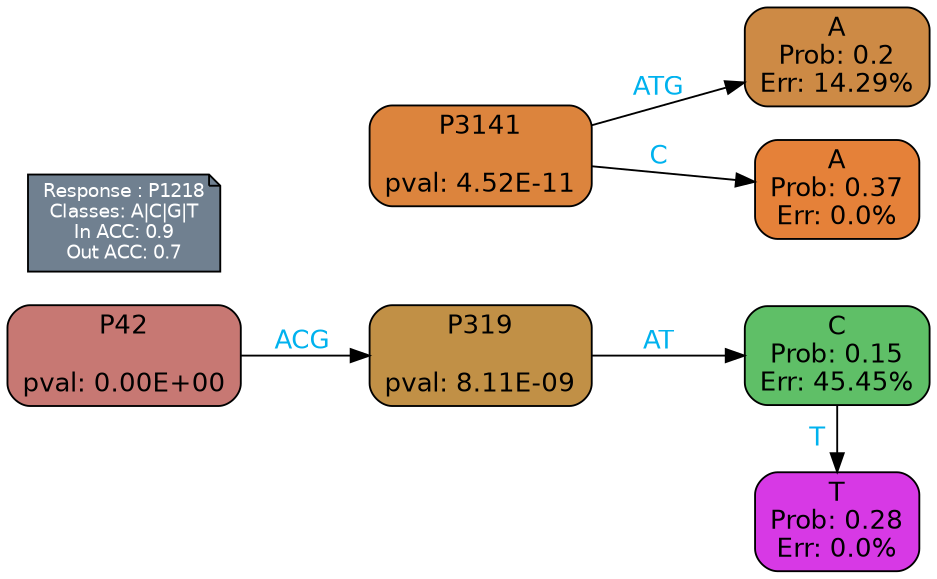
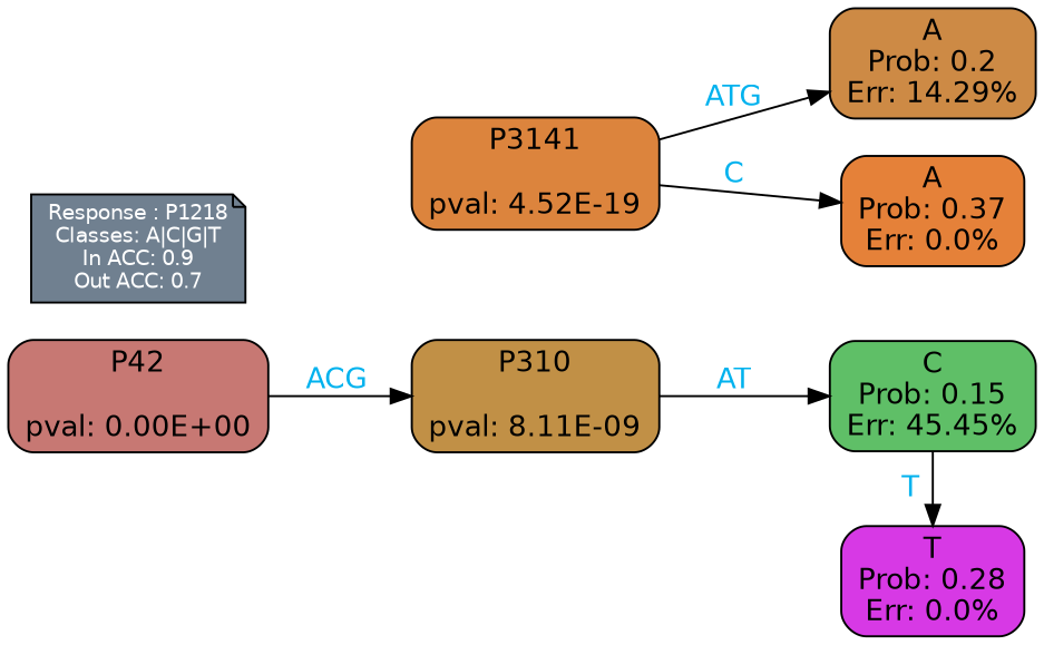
  digraph {
    rankdir=LR
    ranksep=equally
    splines=polylines
    node [color=black fontname=helvetica shape=box style="filled, rounded"]
    edge [fontcolor=deepskyblue2 fontname=helvetica]
    n1 [fillcolor="#5fbf67" label="C\nProb: 0.15\nErr: 45.45%"]
    n2 [fillcolor="#cd8a45" label="A\nProb: 0.2\nErr: 14.29%"]
    n3 [fillcolor="#e58139" label="A\nProb: 0.37\nErr: 0.0%"]
    n4 [fillcolor="#d739e5" label="T\nProb: 0.28\nErr: 0.0%"]
    n5 [align=left fillcolor=slategray fontcolor=white fontsize=10 label="Response : P1218\nClasses: A|C|G|T\nIn ACC: 0.9\nOut ACC: 0.7\n" shape=note style=filled]
    n6 [fillcolor="#c77873" label="P42\n\npval: 0.00E+00"]
-   n7 [fillcolor="#c19046" label="P319\n\npval: 8.11E-09"]
-   n8 [fillcolor="#dc843d" label="P3141\n\npval: 4.52E-11"]
+   n7 [fillcolor="#c19046" label="P310\n\npval: 8.11E-09"]
+   n8 [fillcolor="#dc843d" label="P3141\n\npval: 4.52E-19"]
    subgraph sub_1 {
      rank=same
      n1
      n2
      n3
      n4
    }
    subgraph sub_2 {
      rank=same
      n5
      n6
    }
    n1 -> n4 [label=T]
    n6 -> n7 [label=ACG]
    n7 -> n1 [label=AT]
    n8 -> n2 [label=ATG]
    n8 -> n3 [label=C]
  }
